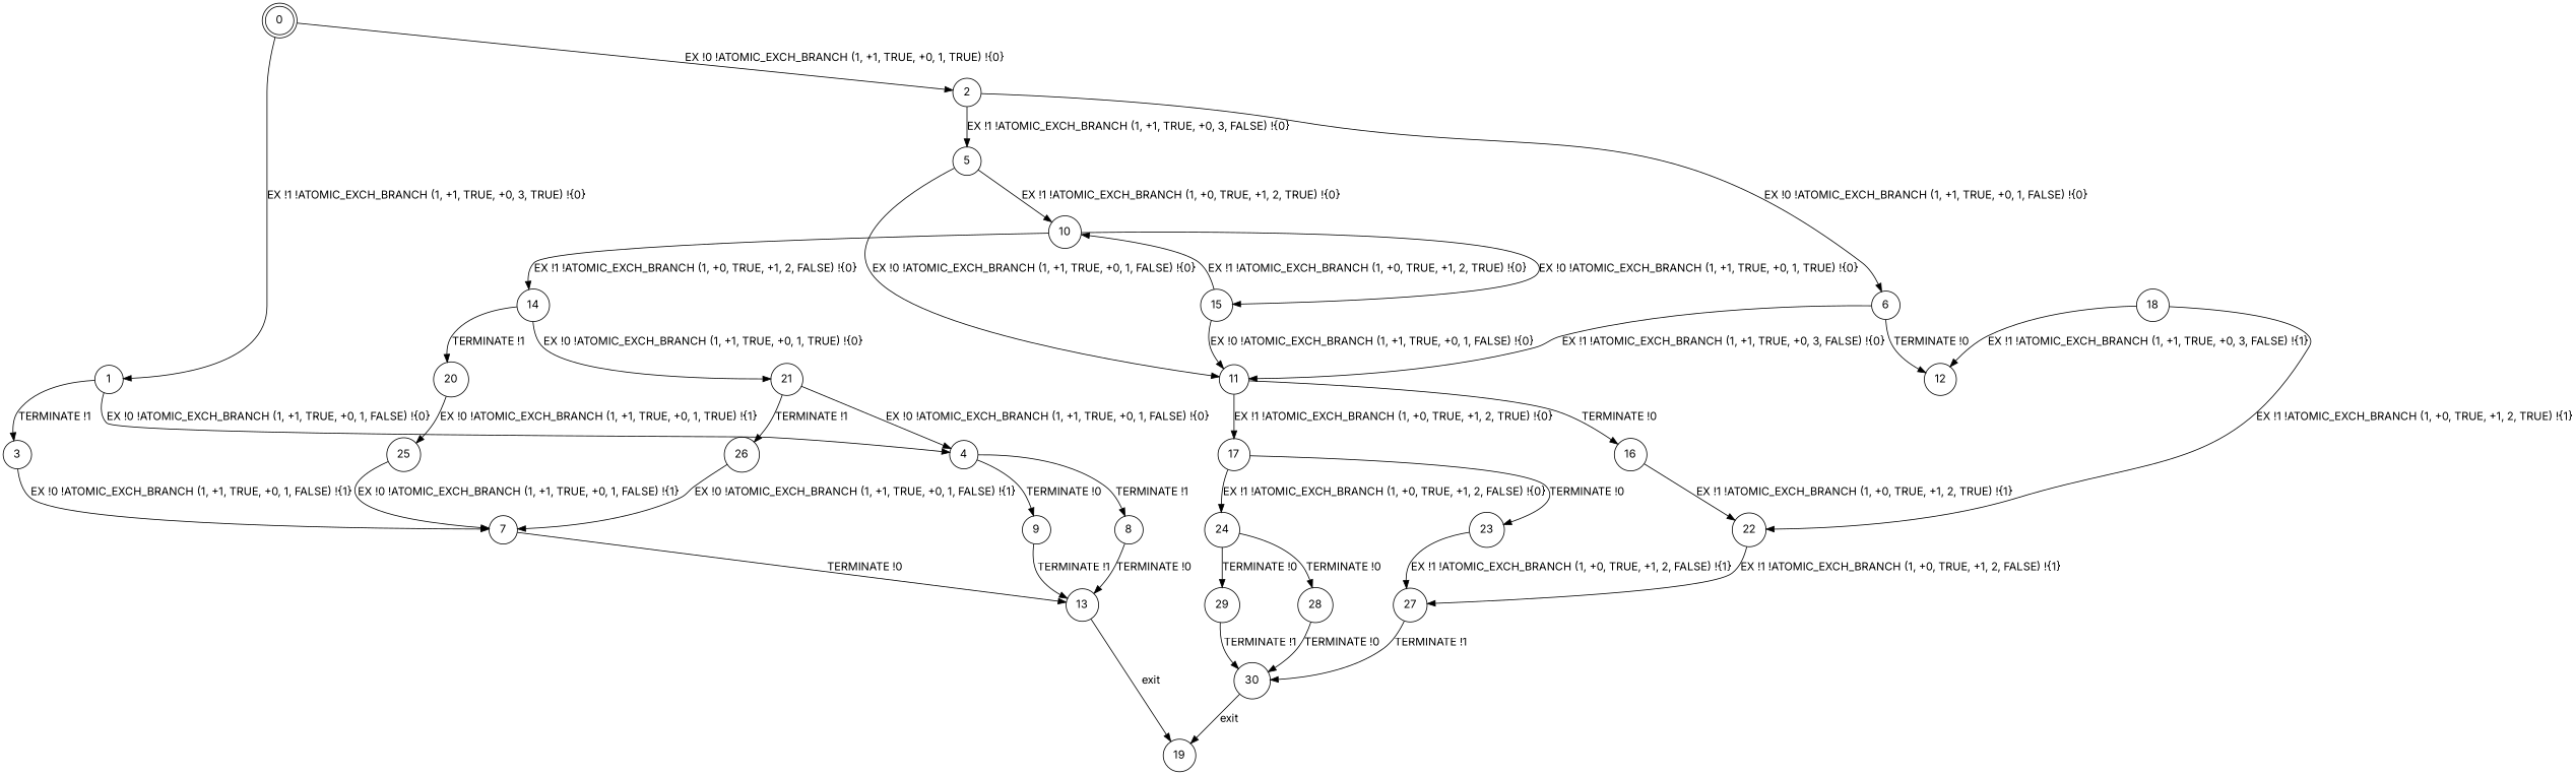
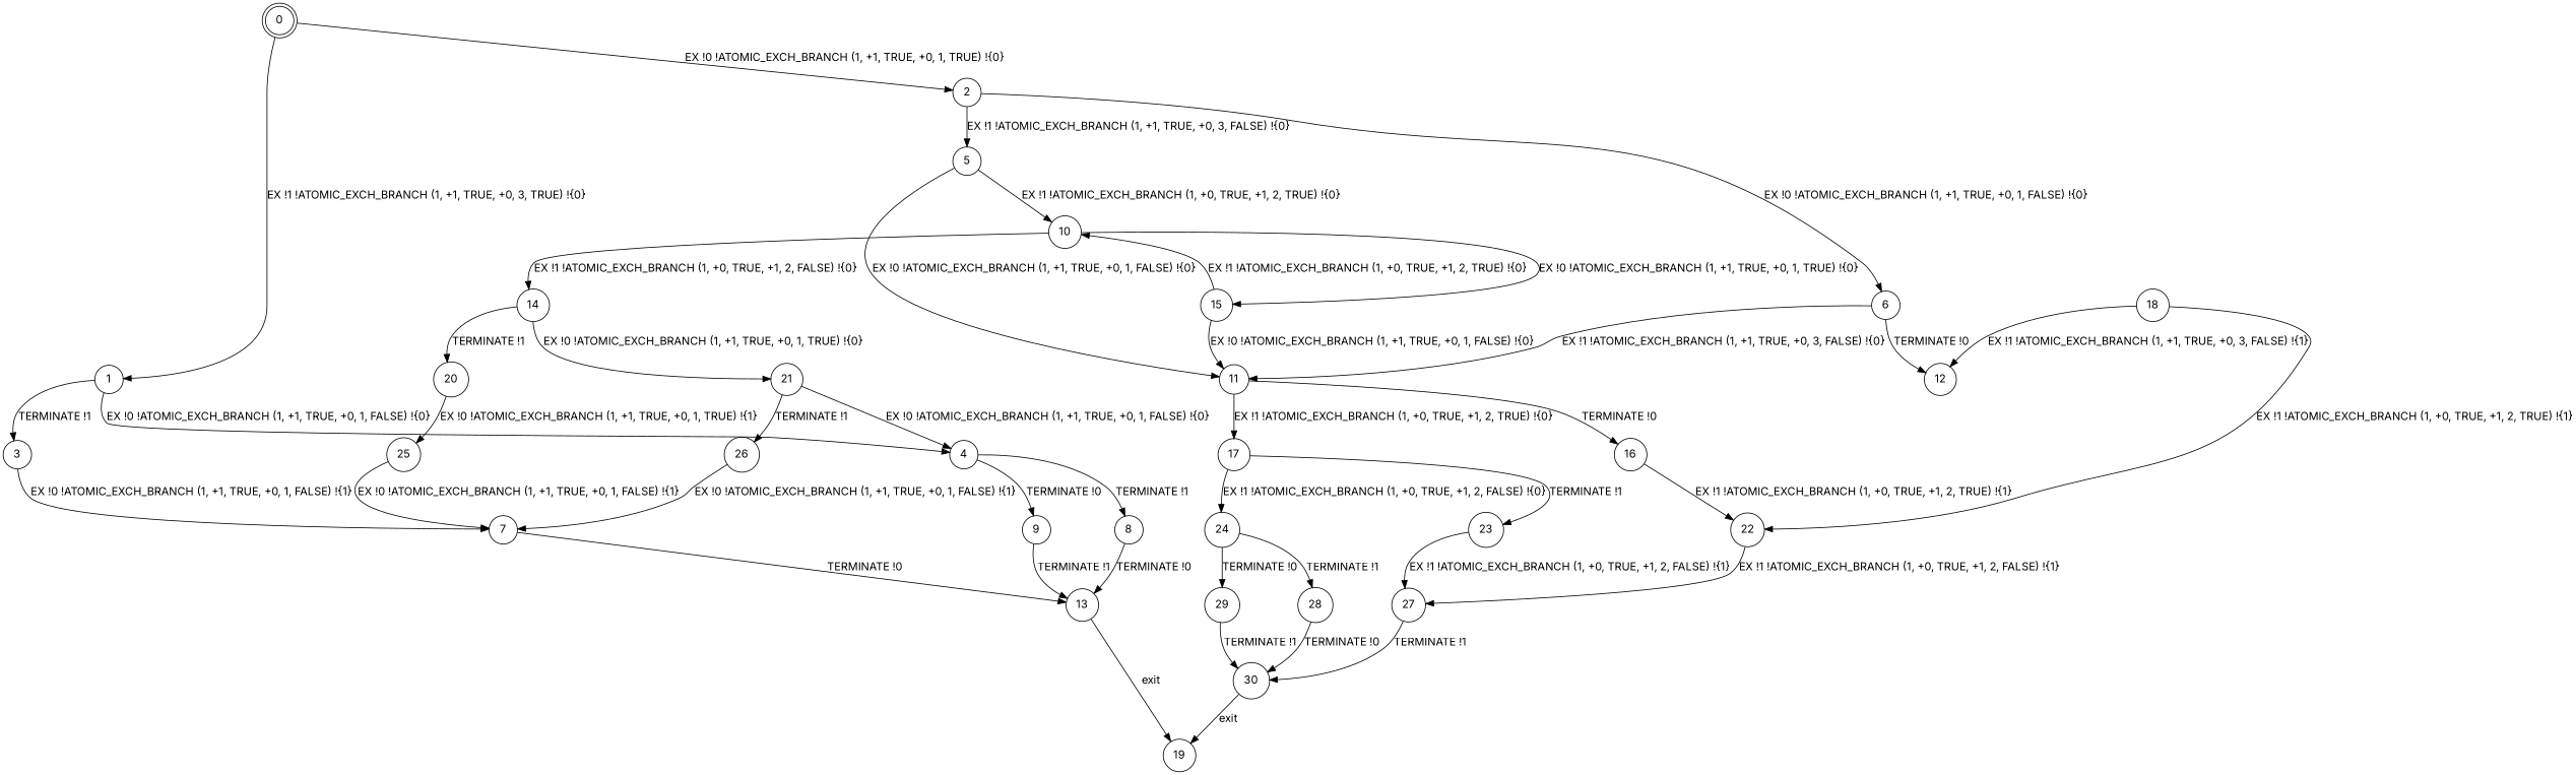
  digraph {
    fontname=Inter
    node [fontname=Inter shape=circle]
    edge [fontname=Inter]
    0 [peripheries=2]
    1
    2
    3
    4
    5
    6
    7
    8
    9
    10
    11
    12
    13
    14
    15
    16
    17
    19
    20
    21
    22
    23
    24
    18
    25
    26
    27
    28
    29
    30
    0 -> 1 [label="EX !1 !ATOMIC_EXCH_BRANCH (1, +1, TRUE, +0, 3, TRUE) !{0}"]
    0 -> 2 [label="EX !0 !ATOMIC_EXCH_BRANCH (1, +1, TRUE, +0, 1, TRUE) !{0}"]
    1 -> 3 [label="TERMINATE !1"]
    1 -> 4 [label="EX !0 !ATOMIC_EXCH_BRANCH (1, +1, TRUE, +0, 1, FALSE) !{0}"]
    2 -> 5 [label="EX !1 !ATOMIC_EXCH_BRANCH (1, +1, TRUE, +0, 3, FALSE) !{0}"]
    2 -> 6 [label="EX !0 !ATOMIC_EXCH_BRANCH (1, +1, TRUE, +0, 1, FALSE) !{0}"]
    3 -> 7 [label="EX !0 !ATOMIC_EXCH_BRANCH (1, +1, TRUE, +0, 1, FALSE) !{1}"]
    4 -> 8 [label="TERMINATE !1"]
    4 -> 9 [label="TERMINATE !0"]
    5 -> 10 [label="EX !1 !ATOMIC_EXCH_BRANCH (1, +0, TRUE, +1, 2, TRUE) !{0}"]
    5 -> 11 [label="EX !0 !ATOMIC_EXCH_BRANCH (1, +1, TRUE, +0, 1, FALSE) !{0}"]
    6 -> 11 [label="EX !1 !ATOMIC_EXCH_BRANCH (1, +1, TRUE, +0, 3, FALSE) !{0}"]
    6 -> 12 [label="TERMINATE !0"]
    7 -> 13 [label="TERMINATE !0"]
    8 -> 13 [label="TERMINATE !0"]
    9 -> 13 [label="TERMINATE !1"]
    10 -> 14 [label="EX !1 !ATOMIC_EXCH_BRANCH (1, +0, TRUE, +1, 2, FALSE) !{0}"]
    10 -> 15 [label="EX !0 !ATOMIC_EXCH_BRANCH (1, +1, TRUE, +0, 1, TRUE) !{0}"]
    11 -> 16 [label="TERMINATE !0"]
    11 -> 17 [label="EX !1 !ATOMIC_EXCH_BRANCH (1, +0, TRUE, +1, 2, TRUE) !{0}"]
    13 -> 19 [label=exit]
    14 -> 20 [label="TERMINATE !1"]
    14 -> 21 [label="EX !0 !ATOMIC_EXCH_BRANCH (1, +1, TRUE, +0, 1, TRUE) !{0}"]
    15 -> 10 [label="EX !1 !ATOMIC_EXCH_BRANCH (1, +0, TRUE, +1, 2, TRUE) !{0}"]
    15 -> 11 [label="EX !0 !ATOMIC_EXCH_BRANCH (1, +1, TRUE, +0, 1, FALSE) !{0}"]
    16 -> 22 [label="EX !1 !ATOMIC_EXCH_BRANCH (1, +0, TRUE, +1, 2, TRUE) !{1}"]
-   17 -> 23 [label="TERMINATE !0"]
+   17 -> 23 [label="TERMINATE !1"]
    17 -> 24 [label="EX !1 !ATOMIC_EXCH_BRANCH (1, +0, TRUE, +1, 2, FALSE) !{0}"]
    20 -> 25 [label="EX !0 !ATOMIC_EXCH_BRANCH (1, +1, TRUE, +0, 1, TRUE) !{1}"]
    21 -> 4 [label="EX !0 !ATOMIC_EXCH_BRANCH (1, +1, TRUE, +0, 1, FALSE) !{0}"]
    21 -> 26 [label="TERMINATE !1"]
    22 -> 27 [label="EX !1 !ATOMIC_EXCH_BRANCH (1, +0, TRUE, +1, 2, FALSE) !{1}"]
    23 -> 27 [label="EX !1 !ATOMIC_EXCH_BRANCH (1, +0, TRUE, +1, 2, FALSE) !{1}"]
-   24 -> 28 [label="TERMINATE !0"]
+   24 -> 28 [label="TERMINATE !1"]
    24 -> 29 [label="TERMINATE !0"]
    18 -> 12 [label="EX !1 !ATOMIC_EXCH_BRANCH (1, +1, TRUE, +0, 3, FALSE) !{1}"]
    18 -> 22 [label="EX !1 !ATOMIC_EXCH_BRANCH (1, +0, TRUE, +1, 2, TRUE) !{1}"]
    25 -> 7 [label="EX !0 !ATOMIC_EXCH_BRANCH (1, +1, TRUE, +0, 1, FALSE) !{1}"]
    26 -> 7 [label="EX !0 !ATOMIC_EXCH_BRANCH (1, +1, TRUE, +0, 1, FALSE) !{1}"]
    27 -> 30 [label="TERMINATE !1"]
    28 -> 30 [label="TERMINATE !0"]
    29 -> 30 [label="TERMINATE !1"]
    30 -> 19 [label=exit]
  }
